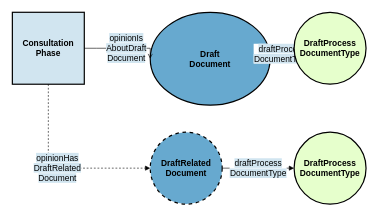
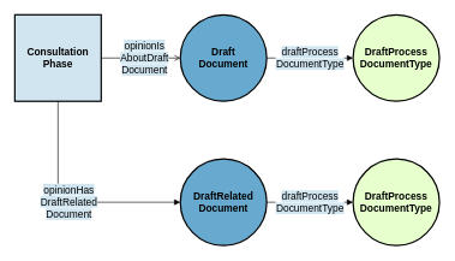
  <mxCell id="0" />
  <mxCell id="1" parent="0" />
  <mxCell id="2" value="&lt;b&gt;Consultation&lt;br&gt;Phase&lt;br&gt;&lt;/b&gt;" style="whiteSpace=wrap;html=1;shadow=0;glass=0;comic=0;strokeColor=#000000;strokeWidth=2;fillColor=#D1E5F0;gradientColor=none;fontSize=14;fontColor=#000000;align=center;rounded=0;" parent="1" vertex="1"><mxGeometry x="20" y="20" width="120" height="120" as="geometry" /></mxCell>
- <mxCell id="3" value="&lt;span style=&quot;background-color: rgb(209, 229, 240);&quot;&gt;opinionHas&lt;br&gt;DraftRelated&lt;br&gt;Document&lt;/span&gt;" style="endArrow=block;html=1;strokeColor=#000000;fontSize=14;fontColor=#000000;endFill=1;entryX=0;entryY=0.5;entryDx=0;entryDy=0;exitX=0.5;exitY=1;exitDx=0;exitDy=0;edgeStyle=orthogonalEdgeStyle;rounded=0;dashed=1;" parent="1" source="2" target="4" edge="1"><mxGeometry width="50" height="50" relative="1" as="geometry"><mxPoint x="-30" y="-240" as="sourcePoint" /><mxPoint x="280" y="70" as="targetPoint" /><mxPoint as="offset" /></mxGeometry></mxCell>
- <mxCell id="4" value="&lt;b&gt;DraftRelated&lt;br&gt;Document&lt;br&gt;&lt;/b&gt;" style="ellipse;whiteSpace=wrap;html=1;rounded=0;shadow=0;glass=0;comic=0;strokeColor=#000000;strokeWidth=2;fillColor=#67A9CF;gradientColor=none;fontSize=14;fontColor=#000000;align=center;dashed=1;" parent="1" vertex="1"><mxGeometry x="250" y="220" width="120" height="120" as="geometry" /></mxCell>
- <mxCell id="5" value="&lt;b&gt;Draft&lt;br&gt;Document&lt;br&gt;&lt;/b&gt;" style="ellipse;whiteSpace=wrap;html=1;rounded=0;shadow=0;glass=0;comic=0;strokeColor=#000000;strokeWidth=2;fillColor=#67A9CF;gradientColor=none;fontSize=14;fontColor=#000000;align=center;" parent="1" vertex="1"><mxGeometry x="250" y="20" width="200" height="155" as="geometry" /></mxCell>
+ <mxCell id="3" value="&lt;span style=&quot;background-color: rgb(209, 229, 240);&quot;&gt;opinionHas&lt;br&gt;DraftRelated&lt;br&gt;Document&lt;/span&gt;" style="endArrow=block;html=1;strokeColor=#000000;fontSize=14;fontColor=#000000;endFill=1;entryX=0;entryY=0.5;entryDx=0;entryDy=0;exitX=0.5;exitY=1;exitDx=0;exitDy=0;edgeStyle=orthogonalEdgeStyle;rounded=0;" parent="1" source="2" target="4" edge="1"><mxGeometry width="50" height="50" relative="1" as="geometry"><mxPoint x="-30" y="-240" as="sourcePoint" /><mxPoint x="280" y="70" as="targetPoint" /><mxPoint as="offset" /></mxGeometry></mxCell>
+ <mxCell id="4" value="&lt;b&gt;DraftRelated&lt;br&gt;Document&lt;br&gt;&lt;/b&gt;" style="ellipse;whiteSpace=wrap;html=1;rounded=0;shadow=0;glass=0;comic=0;strokeColor=#000000;strokeWidth=2;fillColor=#67A9CF;gradientColor=none;fontSize=14;fontColor=#000000;align=center;" parent="1" vertex="1"><mxGeometry x="250" y="220" width="120" height="120" as="geometry" /></mxCell>
+ <mxCell id="5" value="&lt;b&gt;Draft&lt;br&gt;Document&lt;br&gt;&lt;/b&gt;" style="ellipse;whiteSpace=wrap;html=1;rounded=0;shadow=0;glass=0;comic=0;strokeColor=#000000;strokeWidth=2;fillColor=#67A9CF;gradientColor=none;fontSize=14;fontColor=#000000;align=center;" parent="1" vertex="1"><mxGeometry x="250" y="20" width="120" height="120" as="geometry" /></mxCell>
  <mxCell id="6" value="&lt;span style=&quot;background-color: rgb(209, 229, 240);&quot;&gt;opinionIs&lt;br&gt;AboutDraft&lt;br&gt;Document&lt;/span&gt;" style="endArrow=open;html=1;strokeColor=#000000;fontSize=14;fontColor=#000000;endFill=1;entryX=0;entryY=0.5;entryDx=0;entryDy=0;exitX=1;exitY=0.5;exitDx=0;exitDy=0;edgeStyle=orthogonalEdgeStyle;rounded=0;" parent="1" source="2" target="5" edge="1"><mxGeometry x="0.091" width="50" height="50" relative="1" as="geometry"><mxPoint x="150" y="80" as="sourcePoint" /><mxPoint x="290" y="80" as="targetPoint" /><mxPoint as="offset" /><Array as="points"><mxPoint x="160" y="80" /><mxPoint x="160" y="80" /></Array></mxGeometry></mxCell>
  <mxCell id="7" value="&lt;span style=&quot;background-color: rgb(209, 229, 240); font-weight: normal;&quot;&gt;draftProcess&lt;br&gt;DocumentType&lt;/span&gt;" style="endArrow=block;html=1;strokeColor=#000000;fontSize=14;fontColor=#000000;endFill=1;exitX=1;exitY=0.5;exitDx=0;exitDy=0;edgeStyle=orthogonalEdgeStyle;rounded=0;fontStyle=1;entryX=0;entryY=0.5;entryDx=0;entryDy=0;" edge="1" parent="1" source="4" target="8"><mxGeometry width="50" height="50" relative="1" as="geometry"><mxPoint x="480" y="340" as="sourcePoint" /><mxPoint x="520" y="280" as="targetPoint" /><mxPoint as="offset" /></mxGeometry></mxCell>
  <mxCell id="8" value="&lt;span&gt;DraftProcess&lt;br&gt;DocumentType&lt;br&gt;&lt;/span&gt;" style="ellipse;whiteSpace=wrap;html=1;rounded=0;shadow=0;glass=0;comic=0;strokeColor=#000000;strokeWidth=2;fillColor=#E6FFCC;gradientColor=none;fontSize=14;fontColor=#000000;align=center;fontStyle=1" vertex="1" parent="1"><mxGeometry x="490" y="220" width="120" height="120" as="geometry" /></mxCell>
  <mxCell id="9" value="&lt;span style=&quot;background-color: rgb(209, 229, 240);&quot;&gt;draftProcess&lt;br&gt;DocumentType&lt;/span&gt;" style="endArrow=block;html=1;strokeColor=#000000;fontSize=14;fontColor=#000000;endFill=1;exitX=1;exitY=0.5;exitDx=0;exitDy=0;edgeStyle=orthogonalEdgeStyle;rounded=0;entryX=0;entryY=0.5;entryDx=0;entryDy=0;" edge="1" parent="1" source="5" target="10"><mxGeometry width="50" height="50" relative="1" as="geometry"><mxPoint x="380" y="80" as="sourcePoint" /><mxPoint x="530" y="80" as="targetPoint" /><mxPoint as="offset" /></mxGeometry></mxCell>
  <mxCell id="10" value="&lt;b&gt;DraftProcess&lt;br&gt;DocumentType&lt;br&gt;&lt;/b&gt;" style="ellipse;whiteSpace=wrap;html=1;rounded=0;shadow=0;glass=0;comic=0;strokeColor=#000000;strokeWidth=2;fillColor=#E6FFCC;gradientColor=none;fontSize=14;fontColor=#000000;align=center;" vertex="1" parent="1"><mxGeometry x="490" y="20" width="120" height="120" as="geometry" /></mxCell>
